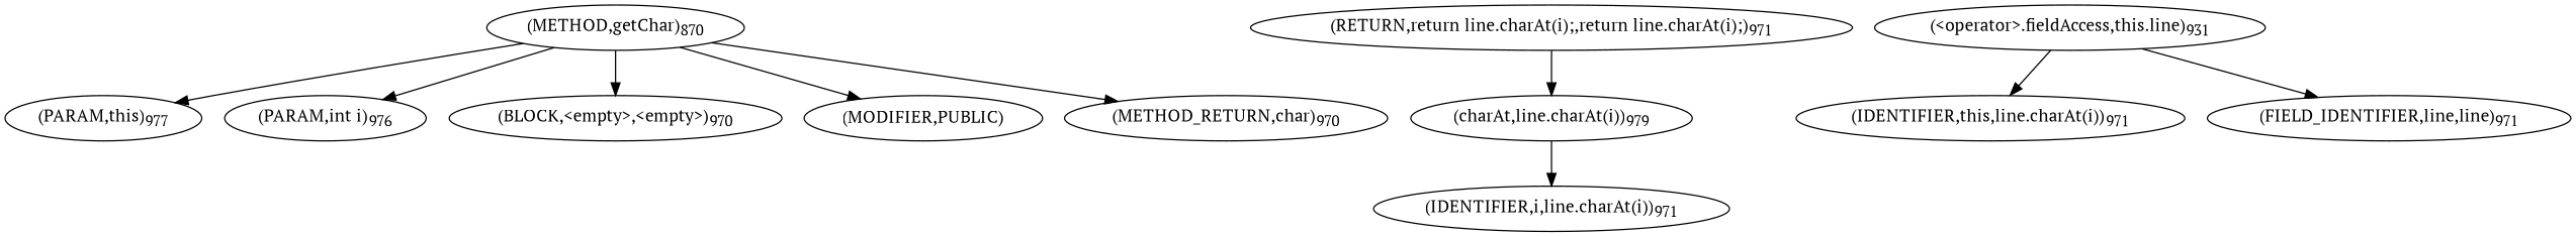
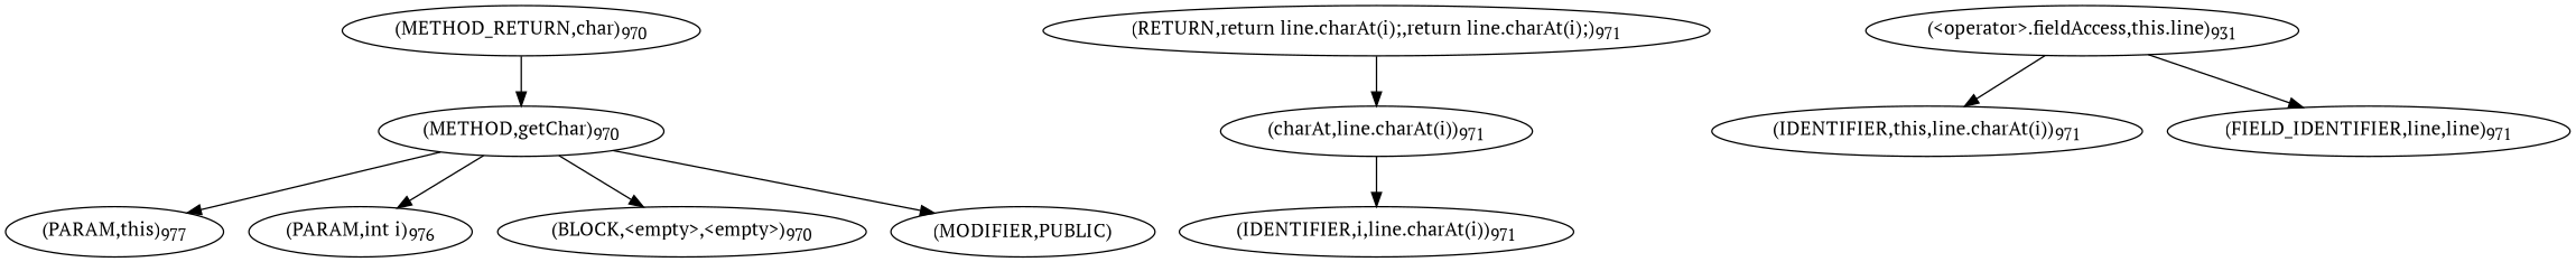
  digraph {
    fontname="PT Serif"
    node [fontname="PT Serif"]
    edge [fontname="PT Serif"]
-   n1 [label=<(METHOD,getChar)<SUB>870</SUB>>]
+   n1 [label=<(METHOD,getChar)<SUB>970</SUB>>]
    n2 [label=<(PARAM,this)<SUB>977</SUB>>]
    n3 [label=<(PARAM,int i)<SUB>976</SUB>>]
    n4 [label=<(BLOCK,&lt;empty&gt;,&lt;empty&gt;)<SUB>970</SUB>>]
    n5 [label=<(MODIFIER,PUBLIC)>]
    n6 [label=<(METHOD_RETURN,char)<SUB>970</SUB>>]
    n7 [label=<(RETURN,return line.charAt(i);,return line.charAt(i);)<SUB>971</SUB>>]
-   n8 [label=<(charAt,line.charAt(i))<SUB>979</SUB>>]
+   n8 [label=<(charAt,line.charAt(i))<SUB>971</SUB>>]
    n9 [label=<(IDENTIFIER,i,line.charAt(i))<SUB>971</SUB>>]
    n10 [label=<(&lt;operator&gt;.fieldAccess,this.line)<SUB>931</SUB>>]
    n11 [label=<(IDENTIFIER,this,line.charAt(i))<SUB>971</SUB>>]
    n12 [label=<(FIELD_IDENTIFIER,line,line)<SUB>971</SUB>>]
    n1 -> n2
    n1 -> n3
    n1 -> n4
    n1 -> n5
-   n1 -> n6
+   n6 -> n1
    n7 -> n8
    n8 -> n9
    n10 -> n11
    n10 -> n12
  }
